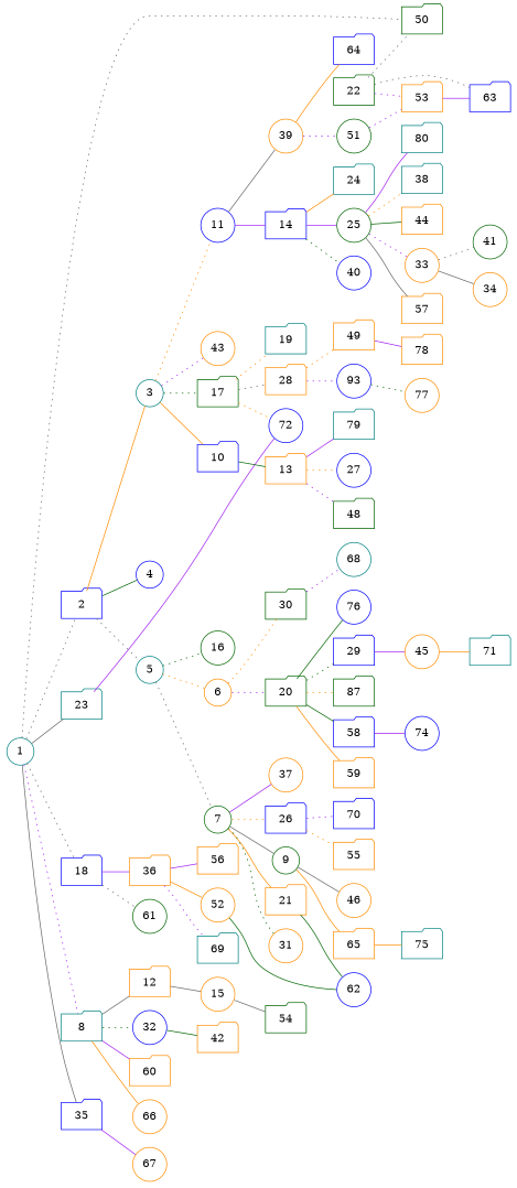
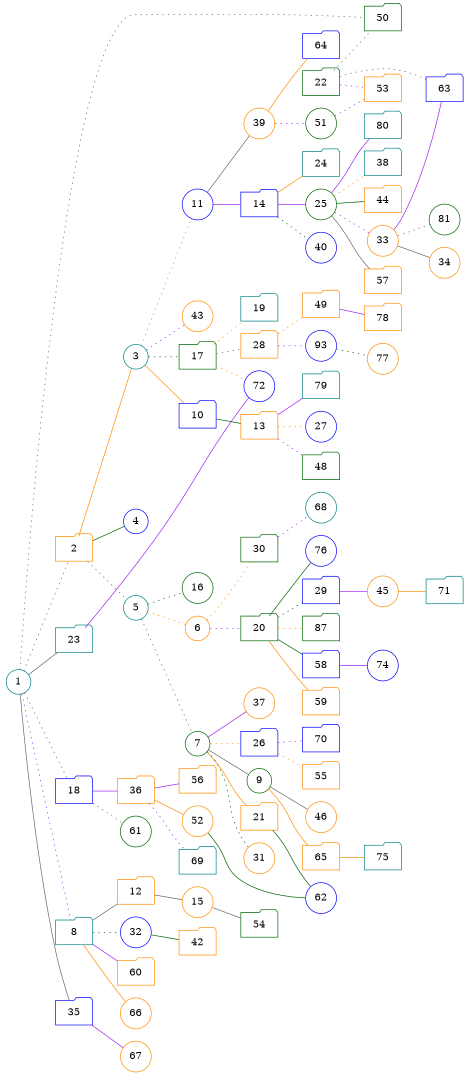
  graph {
    rankdir=LR
    node [color=darkorange shape=folder]
    edge [color=purple style=solid]
    1 [color=teal shape=circle]
-   2 [color=blue]
+   2
    8 [color=teal]
    18 [color=blue]
    23 [color=teal]
    35 [color=blue]
    50 [color=darkgreen]
    3 [color=teal shape=circle]
    4 [color=blue shape=circle]
    5 [color=teal shape=circle]
    12
    32 [color=blue shape=circle]
    60
    66 [shape=circle]
    36
    61 [color=darkgreen shape=circle]
    22 [color=darkgreen]
    53
    63 [color=blue]
    72 [color=blue shape=circle]
    67 [shape=circle]
    10 [color=blue]
    11 [color=blue shape=circle]
    17 [color=darkgreen]
    43 [shape=circle]
    6 [shape=circle]
    7 [color=darkgreen shape=circle]
    16 [color=darkgreen shape=circle]
    15 [shape=circle]
    42
    52 [shape=circle]
    56
    69 [color=teal]
    13
    14 [color=blue]
    39 [shape=circle]
    19 [color=teal]
    28
    20 [color=darkgreen]
    30 [color=darkgreen]
    9 [color=darkgreen shape=circle]
    21
    26 [color=blue]
    31 [shape=circle]
    37 [shape=circle]
    27 [color=blue shape=circle]
    48 [color=darkgreen]
    79 [color=teal]
    24 [color=teal]
    25 [color=darkgreen shape=circle]
    40 [color=blue shape=circle]
    51 [color=darkgreen shape=circle]
    64 [color=blue]
    49
    n55 [color=blue label=93 shape=circle]
    29 [color=blue]
    n57 [color=darkgreen label=87]
    58 [color=blue]
    59
    76 [color=blue shape=circle]
    68 [color=teal shape=circle]
    46 [shape=circle]
    65
    62 [color=blue shape=circle]
    55
    70 [color=blue]
    45 [shape=circle]
    74 [color=blue shape=circle]
    75 [color=teal]
    54 [color=darkgreen]
    33 [shape=circle]
    38 [color=teal]
    44
    57
    80 [color=teal]
    34 [shape=circle]
-   41 [color=darkgreen shape=circle]
+   41 [color=darkgreen shape=circle label=81]
    78
    77 [shape=circle]
    71 [color=teal]
    1 -- 2 [color=gray40 style=dotted]
    1 -- 8 [style=dotted]
    1 -- 18 [color=gray40 style=dotted]
    1 -- 23 [color=gray40]
    1 -- 35 [color=gray40]
    1 -- 50 [color=gray40 style=dotted]
    2 -- 3 [color=darkorange]
    2 -- 4 [color=darkgreen]
    2 -- 5 [color=gray40 style=dotted]
    8 -- 12 [color=gray40]
    8 -- 32 [color=darkgreen style=dotted]
    8 -- 60
    8 -- 66 [color=darkorange]
    18 -- 36
    18 -- 61 [color=gray40 style=dotted]
    23 -- 72
    35 -- 67
    3 -- 10 [color=darkorange]
    3 -- 11 [color=darkorange style=dotted]
    3 -- 17 [color=darkgreen style=dotted]
    3 -- 43 [style=dotted]
    5 -- 6 [color=darkorange style=dotted]
    5 -- 7 [color=gray40 style=dotted]
    5 -- 16 [color=darkgreen style=dotted]
    12 -- 15 [color=gray40]
    32 -- 42 [color=darkgreen]
    36 -- 52 [color=darkorange]
    36 -- 56
    36 -- 69 [style=dotted]
    22 -- 50 [color=gray40 style=dotted]
    22 -- 53 [style=dotted]
    22 -- 63 [color=gray40 style=dotted]
    10 -- 13 [color=darkgreen]
    11 -- 14
    11 -- 39 [color=gray40]
    17 -- 72 [color=darkorange style=dotted]
    17 -- 19 [color=darkorange style=dotted]
    17 -- 28 [color=gray40 style=dotted]
    6 -- 20 [style=dotted]
    6 -- 30 [color=darkorange style=dotted]
    7 -- 9 [color=gray40]
    7 -- 21 [color=darkorange]
    7 -- 26 [color=darkorange style=dotted]
    7 -- 31 [color=darkgreen style=dotted]
    7 -- 37
    15 -- 54 [color=gray40]
    52 -- 62 [color=darkgreen]
    13 -- 27 [color=darkorange style=dotted]
    13 -- 48 [style=dotted]
    13 -- 79
    14 -- 24 [color=darkorange]
    14 -- 25
    14 -- 40 [color=darkgreen style=dotted]
    39 -- 51 [style=dotted]
    39 -- 64 [color=darkorange]
    28 -- 49 [color=darkorange style=dotted]
    28 -- n55 [style=dotted]
    20 -- 29 [color=darkgreen style=dotted]
    20 -- n57 [color=darkorange style=dotted]
    20 -- 58 [color=darkgreen]
    20 -- 59 [color=darkorange]
    20 -- 76 [color=darkgreen]
    30 -- 68 [style=dotted]
    9 -- 46 [color=gray40]
    9 -- 65 [color=darkorange]
    21 -- 62 [color=darkgreen]
    26 -- 55 [color=darkorange style=dotted]
    26 -- 70 [style=dotted]
    25 -- 33 [style=dotted]
    25 -- 38 [color=darkorange style=dotted]
    25 -- 44 [color=darkgreen]
    25 -- 57 [color=gray40]
    25 -- 80
    51 -- 53 [style=dotted]
    49 -- 78
    n55 -- 77 [color=darkgreen style=dotted]
    29 -- 45
    58 -- 74
    65 -- 75 [color=darkorange]
    45 -- 71 [color=darkorange]
-   53 -- 63
+   33 -- 63
    33 -- 34 [color=gray40]
    33 -- 41 [color=gray40 style=dotted]
  }
